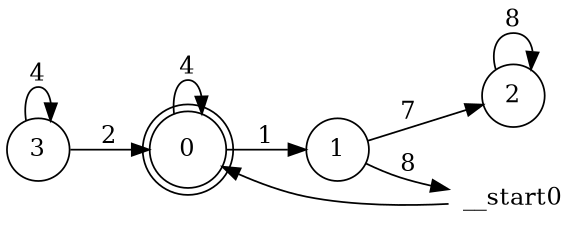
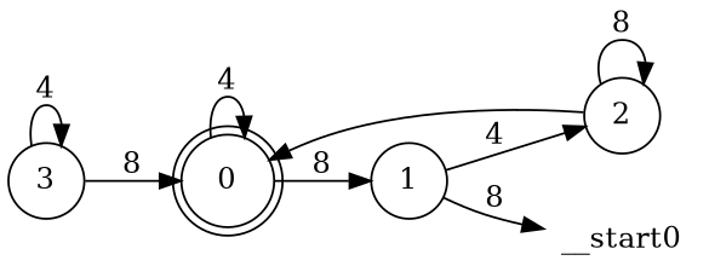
  digraph {
    rankdir=LR
    node [shape=circle]
    n1 [label=0 shape=doublecircle]
    n2 [label=1]
    n3 [label=2]
    __start0 [height=0 shape=none width=0]
    n5 [label=3]
    n1 -> n1 [label=4]
-   n1 -> n2 [label=1]
-   n2 -> n3 [label=7]
+   n1 -> n2 [label=8]
+   n2 -> n3 [label=4]
    n2 -> __start0 [label=8]
    n3 -> n3 [label=8]
-   __start0 -> n1
-   n5 -> n1 [label=2]
+   n3 -> n1
+   n5 -> n1 [label=8]
    n5 -> n5 [label=4]
  }
